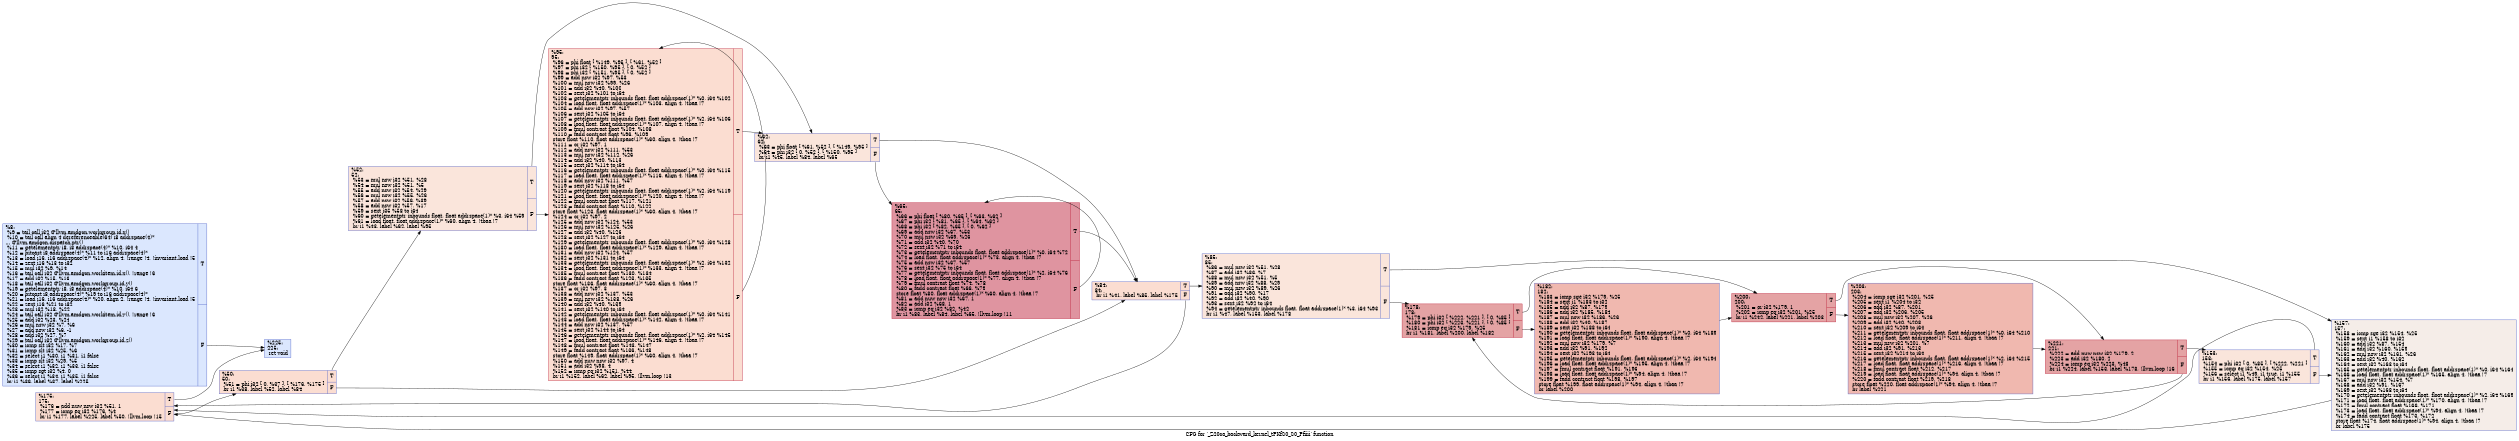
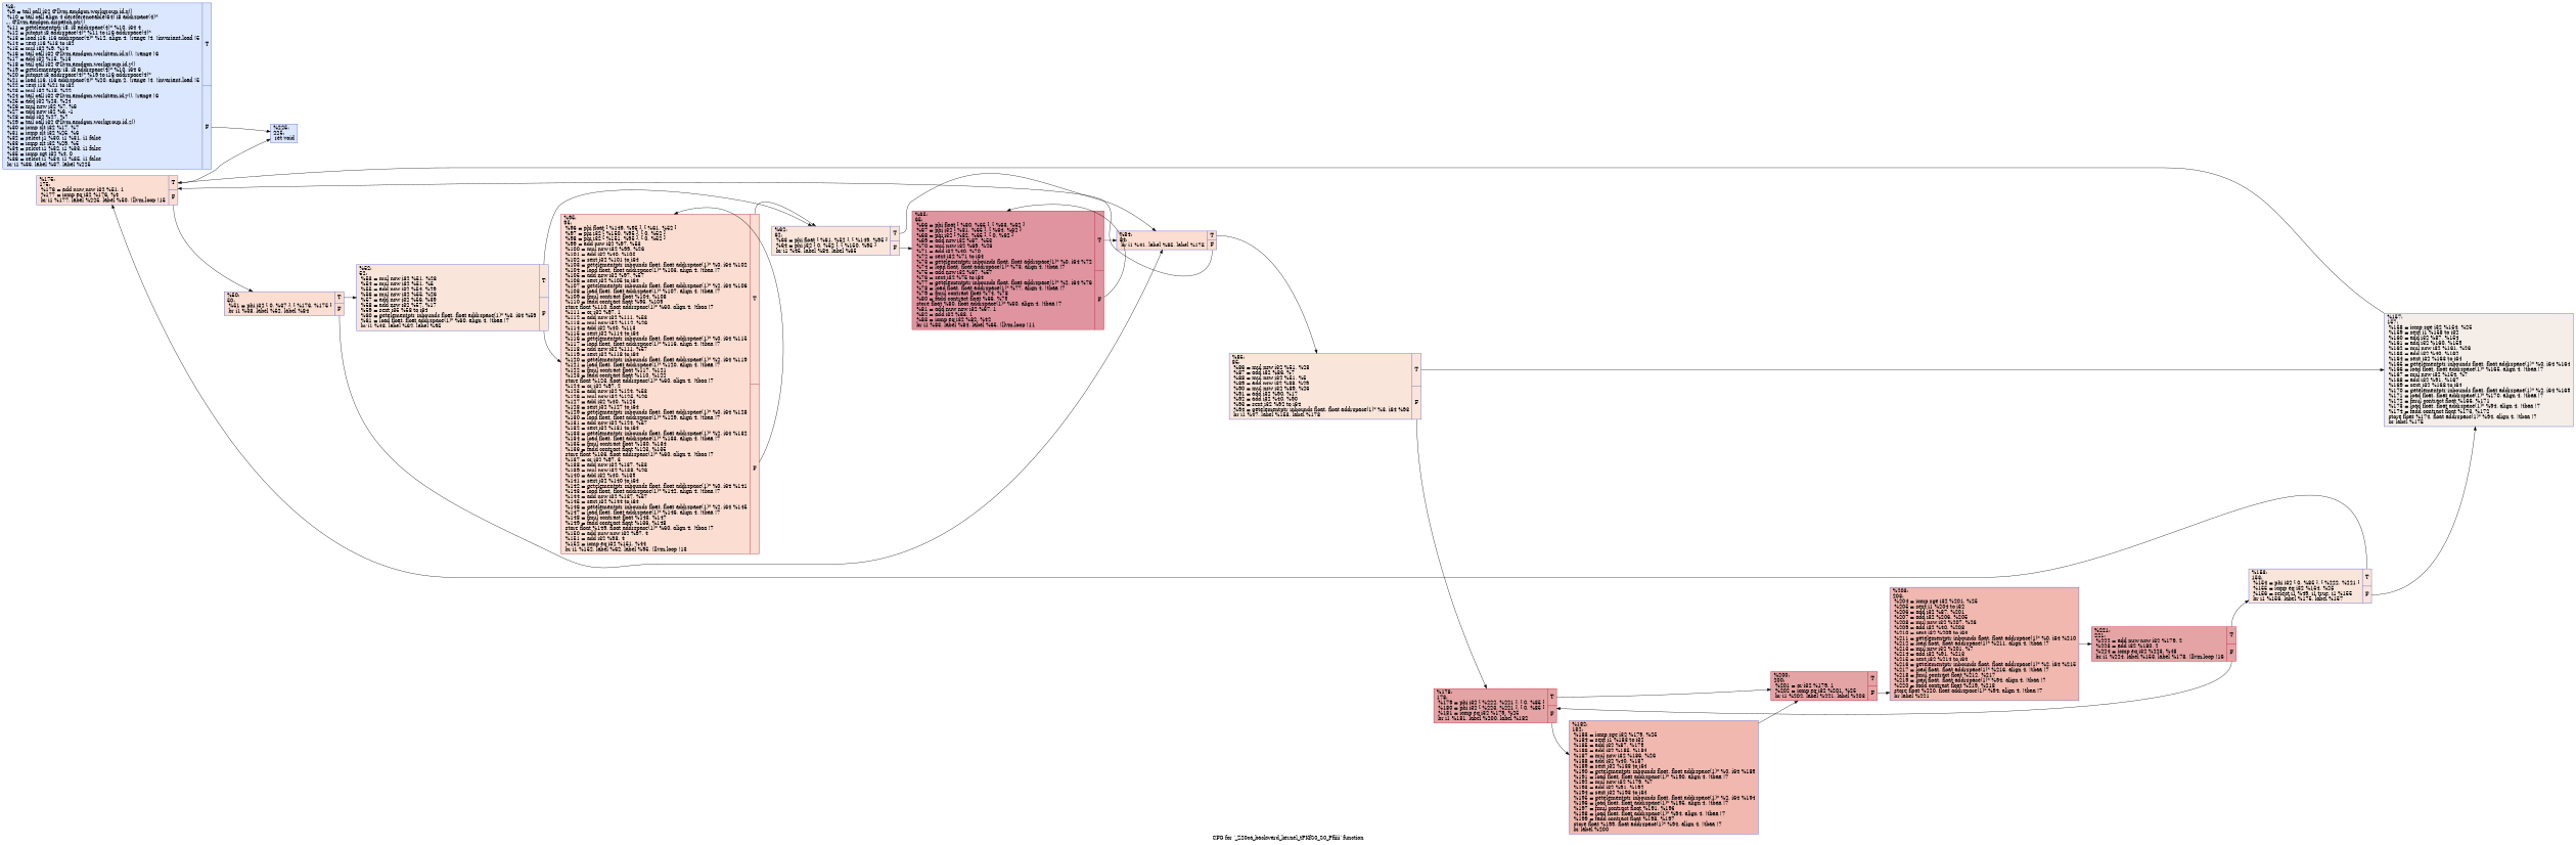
  digraph {
    label="CFG for '_Z20ca_backward_kernel_tPKfS0_S0_Pfiiii' function"
    rankdir=LR
    node [color="#3d50c3ff" fillcolor="#f7b39670" shape=record style=filled]
    edge [tailport=s0]
    n1 [fillcolor="#aec9fc70" label="{%8:\l  %9 = tail call i32 @llvm.amdgcn.workgroup.id.x()\l  %10 = tail call align 4 dereferenceable(64) i8 addrspace(4)*\l... @llvm.amdgcn.dispatch.ptr()\l  %11 = getelementptr i8, i8 addrspace(4)* %10, i64 4\l  %12 = bitcast i8 addrspace(4)* %11 to i16 addrspace(4)*\l  %13 = load i16, i16 addrspace(4)* %12, align 4, !range !4, !invariant.load !5\l  %14 = zext i16 %13 to i32\l  %15 = mul i32 %9, %14\l  %16 = tail call i32 @llvm.amdgcn.workitem.id.x(), !range !6\l  %17 = add i32 %15, %16\l  %18 = tail call i32 @llvm.amdgcn.workgroup.id.y()\l  %19 = getelementptr i8, i8 addrspace(4)* %10, i64 6\l  %20 = bitcast i8 addrspace(4)* %19 to i16 addrspace(4)*\l  %21 = load i16, i16 addrspace(4)* %20, align 2, !range !4, !invariant.load !5\l  %22 = zext i16 %21 to i32\l  %23 = mul i32 %18, %22\l  %24 = tail call i32 @llvm.amdgcn.workitem.id.y(), !range !6\l  %25 = add i32 %23, %24\l  %26 = mul nsw i32 %7, %6\l  %27 = add nsw i32 %6, -1\l  %28 = add i32 %27, %7\l  %29 = tail call i32 @llvm.amdgcn.workgroup.id.z()\l  %30 = icmp slt i32 %17, %7\l  %31 = icmp slt i32 %25, %6\l  %32 = select i1 %30, i1 %31, i1 false\l  %33 = icmp slt i32 %29, %5\l  %34 = select i1 %32, i1 %33, i1 false\l  %35 = icmp sgt i32 %4, 0\l  %36 = select i1 %34, i1 %35, i1 false\l  br i1 %36, label %37, label %225\l|{<s0>T|<s1>F}}"]
    n2 [fillcolor="#aec9fc70" label="{%225:\l225:                                              \l  ret void\l}"]
    n3 [label="{%50:\l50:                                               \l  %51 = phi i32 [ 0, %37 ], [ %176, %175 ]\l  br i1 %38, label %52, label %84\l|{<s0>T|<s1>F}}"]
    n4 [fillcolor="#f4c5ad70" label="{%52:\l52:                                               \l  %53 = mul nsw i32 %51, %28\l  %54 = mul nsw i32 %51, %5\l  %55 = add nsw i32 %54, %29\l  %56 = mul nsw i32 %55, %26\l  %57 = add nsw i32 %56, %39\l  %58 = add nsw i32 %57, %17\l  %59 = sext i35 %58 to i64\l  %60 = getelementptr inbounds float, float addrspace(1)* %3, i64 %59\l  %61 = load float, float addrspace(1)* %60, align 4, !tbaa !7\l  br i1 %43, label %62, label %95\l|{<s0>T|<s1>F}}"]
    n5 [label="{%84:\l84:                                               \l  br i1 %41, label %85, label %175\l|{<s0>T|<s1>F}}"]
    n6 [fillcolor="#f4c5ad70" label="{%62:\l62:                                               \l  %63 = phi float [ %61, %52 ], [ %149, %95 ]\l  %64 = phi i32 [ 0, %52 ], [ %150, %95 ]\l  br i1 %45, label %84, label %65\l|{<s0>T|<s1>F}}"]
    n7 [color="#b70d28ff" label="{%95:\l95:                                               \l  %96 = phi float [ %149, %95 ], [ %61, %52 ]\l  %97 = phi i32 [ %150, %95 ], [ 0, %52 ]\l  %98 = phi i32 [ %151, %95 ], [ 0, %52 ]\l  %99 = add nsw i32 %97, %53\l  %100 = mul nsw i32 %99, %26\l  %101 = add i32 %40, %100\l  %102 = sext i32 %101 to i64\l  %103 = getelementptr inbounds float, float addrspace(1)* %0, i64 %102\l  %104 = load float, float addrspace(1)* %103, align 4, !tbaa !7\l  %105 = add nsw i32 %97, %57\l  %106 = sext i32 %105 to i64\l  %107 = getelementptr inbounds float, float addrspace(1)* %2, i64 %106\l  %108 = load float, float addrspace(1)* %107, align 4, !tbaa !7\l  %109 = fmul contract float %104, %108\l  %110 = fadd contract float %96, %109\l  store float %110, float addrspace(1)* %60, align 4, !tbaa !7\l  %111 = or i32 %97, 1\l  %112 = add nsw i32 %111, %53\l  %113 = mul nsw i32 %112, %26\l  %114 = add i32 %40, %113\l  %115 = sext i32 %114 to i64\l  %116 = getelementptr inbounds float, float addrspace(1)* %0, i64 %115\l  %117 = load float, float addrspace(1)* %116, align 4, !tbaa !7\l  %118 = add nsw i32 %111, %57\l  %119 = sext i32 %118 to i64\l  %120 = getelementptr inbounds float, float addrspace(1)* %2, i64 %119\l  %121 = load float, float addrspace(1)* %120, align 4, !tbaa !7\l  %122 = fmul contract float %117, %121\l  %123 = fadd contract float %110, %122\l  store float %123, float addrspace(1)* %60, align 4, !tbaa !7\l  %124 = or i32 %97, 2\l  %125 = add nsw i32 %124, %53\l  %126 = mul nsw i32 %125, %26\l  %127 = add i32 %40, %126\l  %128 = sext i32 %127 to i64\l  %129 = getelementptr inbounds float, float addrspace(1)* %0, i64 %128\l  %130 = load float, float addrspace(1)* %129, align 4, !tbaa !7\l  %131 = add nsw i32 %124, %57\l  %132 = sext i32 %131 to i64\l  %133 = getelementptr inbounds float, float addrspace(1)* %2, i64 %132\l  %134 = load float, float addrspace(1)* %133, align 4, !tbaa !7\l  %135 = fmul contract float %130, %134\l  %136 = fadd contract float %123, %135\l  store float %136, float addrspace(1)* %60, align 4, !tbaa !7\l  %137 = or i32 %97, 3\l  %138 = add nsw i32 %137, %53\l  %139 = mul nsw i32 %138, %26\l  %140 = add i32 %40, %139\l  %141 = sext i32 %140 to i64\l  %142 = getelementptr inbounds float, float addrspace(1)* %0, i64 %141\l  %143 = load float, float addrspace(1)* %142, align 4, !tbaa !7\l  %144 = add nsw i32 %137, %57\l  %145 = sext i32 %144 to i64\l  %146 = getelementptr inbounds float, float addrspace(1)* %2, i64 %145\l  %147 = load float, float addrspace(1)* %146, align 4, !tbaa !7\l  %148 = fmul contract float %143, %147\l  %149 = fadd contract float %136, %148\l  store float %149, float addrspace(1)* %60, align 4, !tbaa !7\l  %150 = add nuw nsw i32 %97, 4\l  %151 = add i32 %98, 4\l  %152 = icmp eq i32 %151, %44\l  br i1 %152, label %62, label %95, !llvm.loop !13\l|{<s0>T|<s1>F}}"]
    n8 [fillcolor="#f4c5ad70" label="{%85:\l85:                                               \l  %86 = mul nsw i32 %51, %28\l  %87 = add i32 %86, %7\l  %88 = mul nsw i32 %51, %5\l  %89 = add nsw i32 %88, %29\l  %90 = mul nsw i32 %89, %26\l  %91 = add i32 %90, %17\l  %92 = add i32 %40, %90\l  %93 = sext i32 %92 to i64\l  %94 = getelementptr inbounds float, float addrspace(1)* %3, i64 %93\l  br i1 %47, label %153, label %178\l|{<s0>T|<s1>F}}"]
    n9 [label="{%175:\l175:                                              \l  %176 = add nuw nsw i32 %51, 1\l  %177 = icmp eq i32 %176, %4\l  br i1 %177, label %225, label %50, !llvm.loop !15\l|{<s0>T|<s1>F}}"]
    n10 [color="#b70d28ff" fillcolor="#b70d2870" label="{%65:\l65:                                               \l  %66 = phi float [ %80, %65 ], [ %63, %62 ]\l  %67 = phi i32 [ %81, %65 ], [ %64, %62 ]\l  %68 = phi i32 [ %82, %65 ], [ 0, %62 ]\l  %69 = add nsw i32 %67, %53\l  %70 = mul nsw i32 %69, %26\l  %71 = add i32 %40, %70\l  %72 = sext i32 %71 to i64\l  %73 = getelementptr inbounds float, float addrspace(1)* %0, i64 %72\l  %74 = load float, float addrspace(1)* %73, align 4, !tbaa !7\l  %75 = add nsw i32 %67, %57\l  %76 = sext i32 %75 to i64\l  %77 = getelementptr inbounds float, float addrspace(1)* %2, i64 %76\l  %78 = load float, float addrspace(1)* %77, align 4, !tbaa !7\l  %79 = fmul contract float %74, %78\l  %80 = fadd contract float %66, %79\l  store float %80, float addrspace(1)* %60, align 4, !tbaa !7\l  %81 = add nuw nsw i32 %67, 1\l  %82 = add i32 %68, 1\l  %83 = icmp eq i32 %82, %42\l  br i1 %83, label %84, label %65, !llvm.loop !11\l|{<s0>T|<s1>F}}"]
    n11 [color="#b70d28ff" fillcolor="#c32e3170" label="{%178:\l178:                                              \l  %179 = phi i32 [ %222, %221 ], [ 0, %85 ]\l  %180 = phi i32 [ %223, %221 ], [ 0, %85 ]\l  %181 = icmp eq i32 %179, %25\l  br i1 %181, label %200, label %182\l|{<s0>T|<s1>F}}"]
    n12 [fillcolor="#e8d6cc70" label="{%157:\l157:                                              \l  %158 = icmp sge i32 %154, %25\l  %159 = sext i1 %158 to i32\l  %160 = add i32 %87, %154\l  %161 = add i32 %160, %159\l  %162 = mul nsw i32 %161, %26\l  %163 = add i32 %40, %162\l  %164 = sext i32 %163 to i64\l  %165 = getelementptr inbounds float, float addrspace(1)* %0, i64 %164\l  %166 = load float, float addrspace(1)* %165, align 4, !tbaa !7\l  %167 = mul nsw i32 %154, %7\l  %168 = add i32 %91, %167\l  %169 = sext i32 %168 to i64\l  %170 = getelementptr inbounds float, float addrspace(1)* %2, i64 %169\l  %171 = load float, float addrspace(1)* %170, align 4, !tbaa !7\l  %172 = fmul contract float %166, %171\l  %173 = load float, float addrspace(1)* %94, align 4, !tbaa !7\l  %174 = fadd contract float %173, %172\l  store float %174, float addrspace(1)* %94, align 4, !tbaa !7\l  br label %175\l}"]
    n13 [fillcolor="#f4c5ad70" label="{%153:\l153:                                              \l  %154 = phi i32 [ 0, %85 ], [ %222, %221 ]\l  %155 = icmp eq i32 %154, %25\l  %156 = select i1 %49, i1 true, i1 %155\l  br i1 %156, label %175, label %157\l|{<s0>T|<s1>F}}"]
-   n14 [color="#b70d28ff" fillcolor="#c32e3170" label="{%200:\l200:                                              \l  %201 = or i32 %179, 1\l  %202 = icmp eq i32 %201, %25\l  br i1 %242, label %221, label %203\l|{<s0>T|<s1>F}}"]
+   n14 [color="#b70d28ff" fillcolor="#c32e3170" label="{%200:\l200:                                              \l  %201 = or i32 %179, 1\l  %202 = icmp eq i32 %201, %25\l  br i1 %202, label %221, label %203\l|{<s0>T|<s1>F}}"]
    n15 [fillcolor="#dc5d4a70" label="{%182:\l182:                                              \l  %183 = icmp sge i32 %179, %25\l  %184 = sext i1 %183 to i32\l  %185 = add i32 %87, %179\l  %186 = add i32 %185, %184\l  %187 = mul nsw i32 %186, %26\l  %188 = add i32 %40, %187\l  %189 = sext i32 %188 to i64\l  %190 = getelementptr inbounds float, float addrspace(1)* %0, i64 %189\l  %191 = load float, float addrspace(1)* %190, align 4, !tbaa !7\l  %192 = mul nsw i32 %179, %7\l  %193 = add i32 %91, %192\l  %194 = sext i32 %193 to i64\l  %195 = getelementptr inbounds float, float addrspace(1)* %2, i64 %194\l  %196 = load float, float addrspace(1)* %195, align 4, !tbaa !7\l  %197 = fmul contract float %191, %196\l  %198 = load float, float addrspace(1)* %94, align 4, !tbaa !7\l  %199 = fadd contract float %198, %197\l  store float %199, float addrspace(1)* %94, align 4, !tbaa !7\l  br label %200\l}"]
    n16 [color="#b70d28ff" fillcolor="#c32e3170" label="{%221:\l221:                                              \l  %222 = add nuw nsw i32 %179, 2\l  %223 = add i32 %180, 2\l  %224 = icmp eq i32 %223, %48\l  br i1 %224, label %153, label %178, !llvm.loop !16\l|{<s0>T|<s1>F}}"]
    n17 [fillcolor="#dc5d4a70" label="{%203:\l203:                                              \l  %204 = icmp sge i32 %201, %25\l  %205 = sext i1 %204 to i32\l  %206 = add i32 %87, %201\l  %207 = add i32 %206, %205\l  %208 = mul nsw i32 %207, %26\l  %209 = add i32 %40, %208\l  %210 = sext i32 %209 to i64\l  %211 = getelementptr inbounds float, float addrspace(1)* %0, i64 %210\l  %212 = load float, float addrspace(1)* %211, align 4, !tbaa !7\l  %213 = mul nsw i32 %201, %7\l  %214 = add i32 %91, %213\l  %215 = sext i32 %214 to i64\l  %216 = getelementptr inbounds float, float addrspace(1)* %2, i64 %215\l  %217 = load float, float addrspace(1)* %216, align 4, !tbaa !7\l  %218 = fmul contract float %212, %217\l  %219 = load float, float addrspace(1)* %94, align 4, !tbaa !7\l  %220 = fadd contract float %219, %218\l  store float %220, float addrspace(1)* %94, align 4, !tbaa !7\l  br label %221\l}"]
    n1 -> n2 [tailport=s1]
    n3 -> n4
    n3 -> n5 [tailport=s1]
    n4 -> n6
    n4 -> n7 [tailport=s1]
    n5 -> n8
    n5 -> n9 [tailport=s1]
    n6 -> n5
    n6 -> n10 [tailport=s1]
    n7 -> n6
    n7 -> n7 [tailport=s1]
    n8 -> n11 [tailport=s1]
    n8 -> n12
    n9 -> n2
    n9 -> n3 [tailport=s1]
    n10 -> n5
    n10 -> n10 [tailport=s1]
    n11 -> n14
    n11 -> n15 [tailport=s1]
    n12 -> n9
    n13 -> n9
    n13 -> n12 [tailport=s1]
-   n14 -> n16
    n14 -> n17 [tailport=s1]
    n15 -> n14
    n16 -> n11 [tailport=s1]
    n16 -> n13
    n17 -> n16
  }
